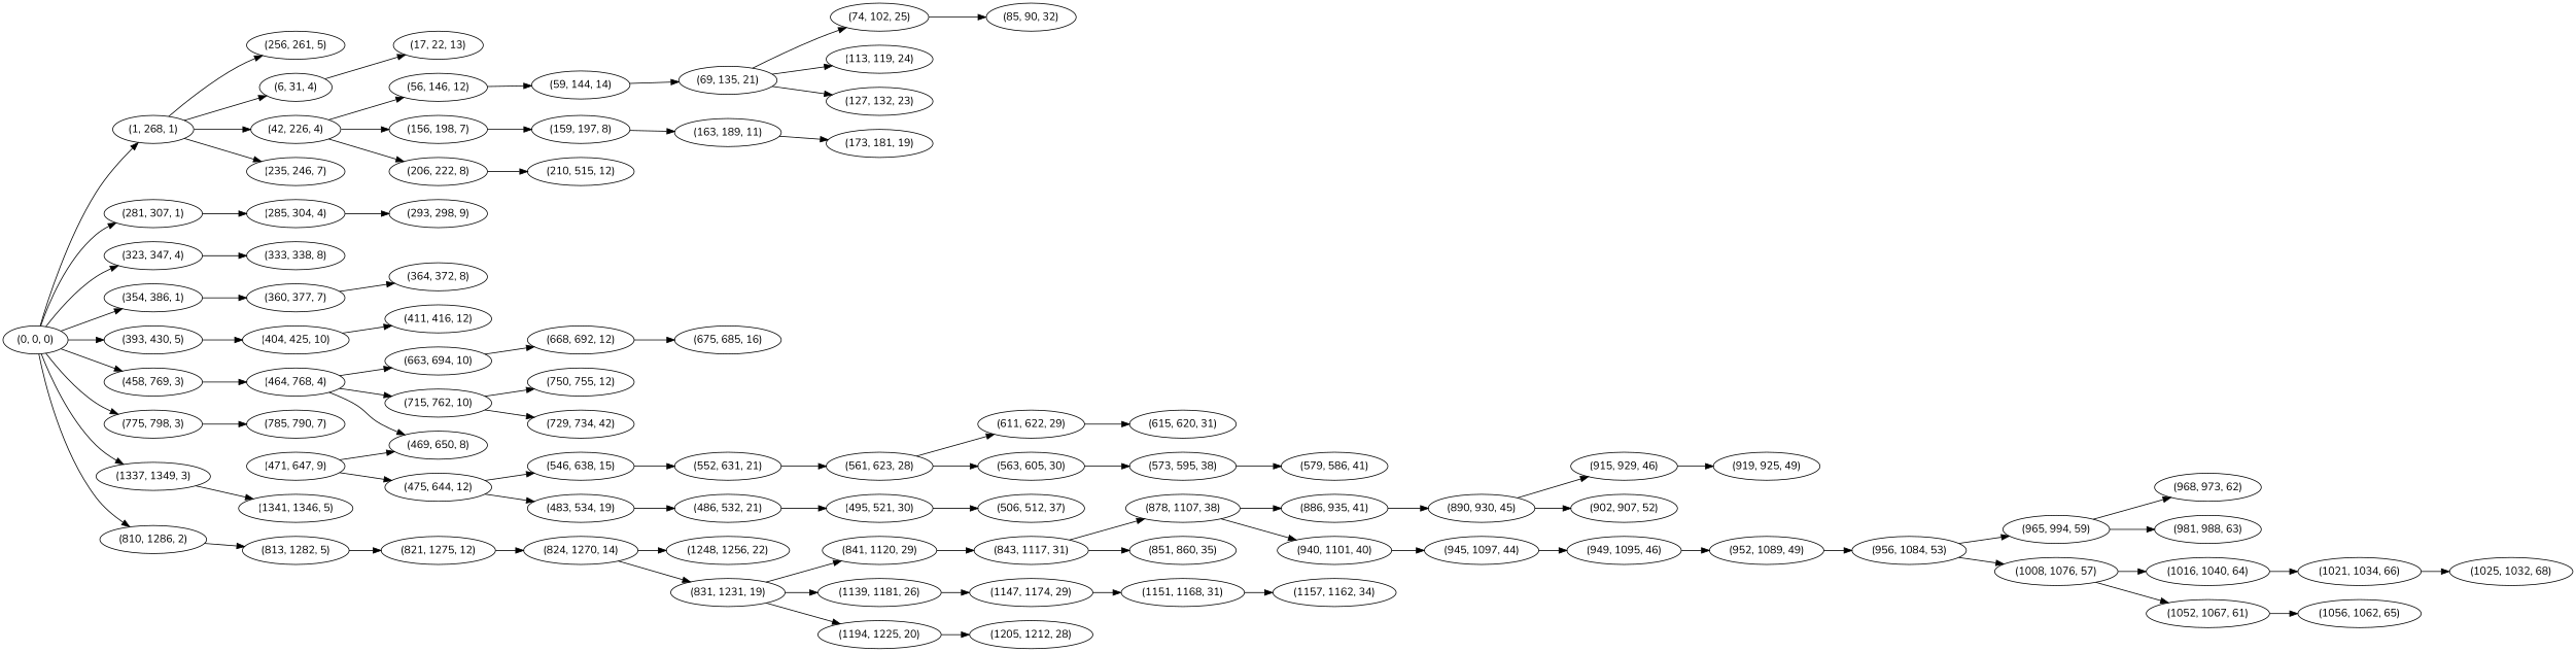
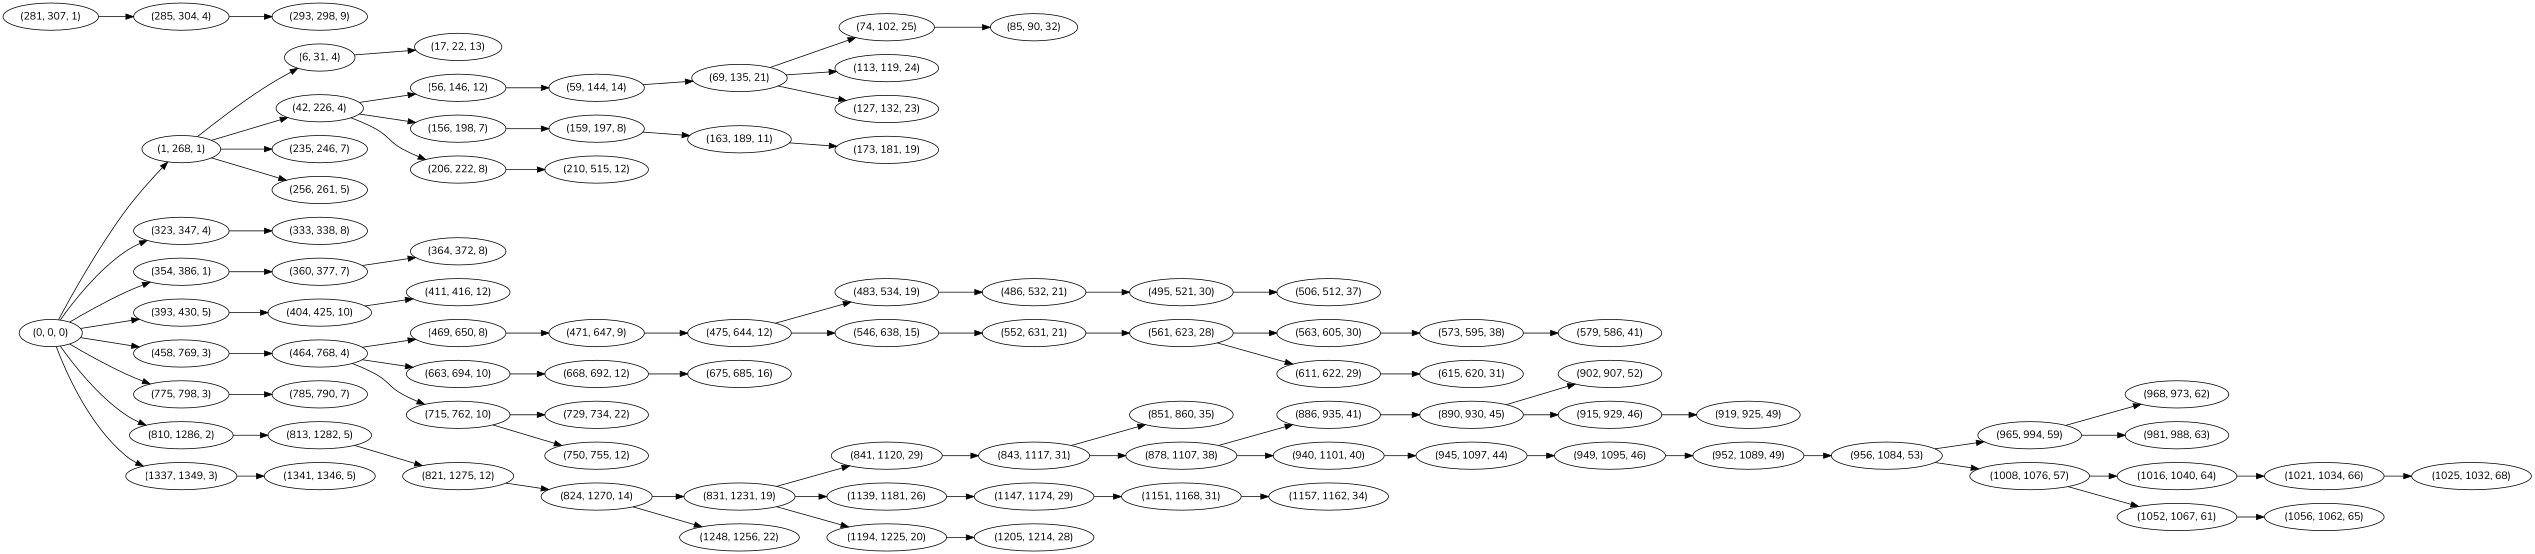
  digraph {
    fontname=Nunito
    rankdir=LR
    node [fontname=Nunito]
    edge [fontname=Nunito]
    "(0, 0, 0)"
    "(1, 268, 1)"
    "(281, 307, 1)"
    "(323, 347, 4)"
    "(354, 386, 1)"
    "(393, 430, 5)"
    "(458, 769, 3)"
    "(775, 798, 3)"
    "(810, 1286, 2)"
    "(1337, 1349, 3)"
    "(6, 31, 4)"
    "(42, 226, 4)"
    "(235, 246, 7)"
    "(256, 261, 5)"
    "(285, 304, 4)"
    "(333, 338, 8)"
    "(360, 377, 7)"
    "(404, 425, 10)"
    "(464, 768, 4)"
    "(785, 790, 7)"
    "(813, 1282, 5)"
    "(1341, 1346, 5)"
    "(17, 22, 13)"
    "(56, 146, 12)"
    "(156, 198, 7)"
    "(206, 222, 8)"
    "(59, 144, 14)"
    "(159, 197, 8)"
    n29 [label="(210, 515, 12)"]
    "(69, 135, 21)"
    "(74, 102, 25)"
    "(113, 119, 24)"
    "(127, 132, 23)"
    "(85, 90, 32)"
    "(163, 189, 11)"
    "(173, 181, 19)"
    "(293, 298, 9)"
    "(364, 372, 8)"
    "(411, 416, 12)"
    "(469, 650, 8)"
    "(663, 694, 10)"
    "(715, 762, 10)"
    "(471, 647, 9)"
    "(668, 692, 12)"
-   "(729, 734, 22)" [label="(729, 734, 42)"]
+   "(729, 734, 22)"
    "(750, 755, 12)"
    "(475, 644, 12)"
    "(483, 534, 19)"
    "(546, 638, 15)"
    "(486, 532, 21)"
    "(552, 631, 21)"
    "(495, 521, 30)"
    "(506, 512, 37)"
    "(561, 623, 28)"
    "(563, 605, 30)"
    "(611, 622, 29)"
    "(573, 595, 38)"
    "(615, 620, 31)"
    "(579, 586, 41)"
    "(675, 685, 16)"
    "(821, 1275, 12)"
    "(824, 1270, 14)"
    "(831, 1231, 19)"
    "(1248, 1256, 22)"
    "(841, 1120, 29)"
    "(1139, 1181, 26)"
    "(1194, 1225, 20)"
    "(843, 1117, 31)"
    "(1147, 1174, 29)"
-   "(1205, 1214, 28)" [label="(1205, 1212, 28)"]
+   "(1205, 1214, 28)"
    "(851, 860, 35)"
    "(878, 1107, 38)"
    "(886, 935, 41)"
    "(940, 1101, 40)"
    "(890, 930, 45)"
    "(945, 1097, 44)"
    "(902, 907, 52)"
    "(915, 929, 46)"
    "(919, 925, 49)"
    "(949, 1095, 46)"
    "(952, 1089, 49)"
    "(956, 1084, 53)"
    "(965, 994, 59)"
    "(1008, 1076, 57)"
    "(968, 973, 62)"
    "(981, 988, 63)"
    "(1016, 1040, 64)"
    "(1052, 1067, 61)"
    "(1021, 1034, 66)"
    "(1056, 1062, 65)"
    "(1025, 1032, 68)"
    "(1151, 1168, 31)"
    "(1157, 1162, 34)"
    "(0, 0, 0)" -> "(1, 268, 1)"
-   "(0, 0, 0)" -> "(281, 307, 1)"
    "(0, 0, 0)" -> "(323, 347, 4)"
    "(0, 0, 0)" -> "(354, 386, 1)"
    "(0, 0, 0)" -> "(393, 430, 5)"
    "(0, 0, 0)" -> "(458, 769, 3)"
    "(0, 0, 0)" -> "(775, 798, 3)"
    "(0, 0, 0)" -> "(810, 1286, 2)"
    "(0, 0, 0)" -> "(1337, 1349, 3)"
    "(1, 268, 1)" -> "(6, 31, 4)"
    "(1, 268, 1)" -> "(42, 226, 4)"
    "(1, 268, 1)" -> "(235, 246, 7)"
    "(1, 268, 1)" -> "(256, 261, 5)"
    "(281, 307, 1)" -> "(285, 304, 4)"
    "(323, 347, 4)" -> "(333, 338, 8)"
    "(354, 386, 1)" -> "(360, 377, 7)"
    "(393, 430, 5)" -> "(404, 425, 10)"
    "(458, 769, 3)" -> "(464, 768, 4)"
    "(775, 798, 3)" -> "(785, 790, 7)"
    "(810, 1286, 2)" -> "(813, 1282, 5)"
    "(1337, 1349, 3)" -> "(1341, 1346, 5)"
    "(6, 31, 4)" -> "(17, 22, 13)"
    "(42, 226, 4)" -> "(56, 146, 12)"
    "(42, 226, 4)" -> "(156, 198, 7)"
    "(42, 226, 4)" -> "(206, 222, 8)"
    "(285, 304, 4)" -> "(293, 298, 9)"
    "(360, 377, 7)" -> "(364, 372, 8)"
    "(404, 425, 10)" -> "(411, 416, 12)"
    "(464, 768, 4)" -> "(469, 650, 8)"
    "(464, 768, 4)" -> "(663, 694, 10)"
    "(464, 768, 4)" -> "(715, 762, 10)"
    "(813, 1282, 5)" -> "(821, 1275, 12)"
    "(56, 146, 12)" -> "(59, 144, 14)"
    "(156, 198, 7)" -> "(159, 197, 8)"
    "(206, 222, 8)" -> n29
    "(59, 144, 14)" -> "(69, 135, 21)"
    "(159, 197, 8)" -> "(163, 189, 11)"
    "(69, 135, 21)" -> "(74, 102, 25)"
    "(69, 135, 21)" -> "(113, 119, 24)"
    "(69, 135, 21)" -> "(127, 132, 23)"
    "(74, 102, 25)" -> "(85, 90, 32)"
    "(163, 189, 11)" -> "(173, 181, 19)"
-   "(471, 647, 9)" -> "(469, 650, 8)"
+   "(469, 650, 8)" -> "(471, 647, 9)"
    "(663, 694, 10)" -> "(668, 692, 12)"
    "(715, 762, 10)" -> "(729, 734, 22)"
    "(715, 762, 10)" -> "(750, 755, 12)"
    "(471, 647, 9)" -> "(475, 644, 12)"
    "(668, 692, 12)" -> "(675, 685, 16)"
    "(475, 644, 12)" -> "(483, 534, 19)"
    "(475, 644, 12)" -> "(546, 638, 15)"
    "(483, 534, 19)" -> "(486, 532, 21)"
    "(546, 638, 15)" -> "(552, 631, 21)"
    "(486, 532, 21)" -> "(495, 521, 30)"
    "(552, 631, 21)" -> "(561, 623, 28)"
    "(495, 521, 30)" -> "(506, 512, 37)"
    "(561, 623, 28)" -> "(563, 605, 30)"
    "(561, 623, 28)" -> "(611, 622, 29)"
    "(563, 605, 30)" -> "(573, 595, 38)"
    "(611, 622, 29)" -> "(615, 620, 31)"
    "(573, 595, 38)" -> "(579, 586, 41)"
    "(821, 1275, 12)" -> "(824, 1270, 14)"
    "(824, 1270, 14)" -> "(831, 1231, 19)"
    "(824, 1270, 14)" -> "(1248, 1256, 22)"
    "(831, 1231, 19)" -> "(841, 1120, 29)"
    "(831, 1231, 19)" -> "(1139, 1181, 26)"
    "(831, 1231, 19)" -> "(1194, 1225, 20)"
    "(841, 1120, 29)" -> "(843, 1117, 31)"
    "(1139, 1181, 26)" -> "(1147, 1174, 29)"
    "(1194, 1225, 20)" -> "(1205, 1214, 28)"
    "(843, 1117, 31)" -> "(851, 860, 35)"
    "(843, 1117, 31)" -> "(878, 1107, 38)"
    "(1147, 1174, 29)" -> "(1151, 1168, 31)"
    "(878, 1107, 38)" -> "(886, 935, 41)"
    "(878, 1107, 38)" -> "(940, 1101, 40)"
    "(886, 935, 41)" -> "(890, 930, 45)"
    "(940, 1101, 40)" -> "(945, 1097, 44)"
    "(890, 930, 45)" -> "(902, 907, 52)"
    "(890, 930, 45)" -> "(915, 929, 46)"
    "(945, 1097, 44)" -> "(949, 1095, 46)"
    "(915, 929, 46)" -> "(919, 925, 49)"
    "(949, 1095, 46)" -> "(952, 1089, 49)"
    "(952, 1089, 49)" -> "(956, 1084, 53)"
    "(956, 1084, 53)" -> "(965, 994, 59)"
    "(956, 1084, 53)" -> "(1008, 1076, 57)"
    "(965, 994, 59)" -> "(968, 973, 62)"
    "(965, 994, 59)" -> "(981, 988, 63)"
    "(1008, 1076, 57)" -> "(1016, 1040, 64)"
    "(1008, 1076, 57)" -> "(1052, 1067, 61)"
    "(1016, 1040, 64)" -> "(1021, 1034, 66)"
    "(1052, 1067, 61)" -> "(1056, 1062, 65)"
    "(1021, 1034, 66)" -> "(1025, 1032, 68)"
    "(1151, 1168, 31)" -> "(1157, 1162, 34)"
  }
